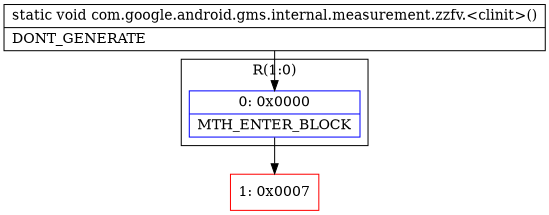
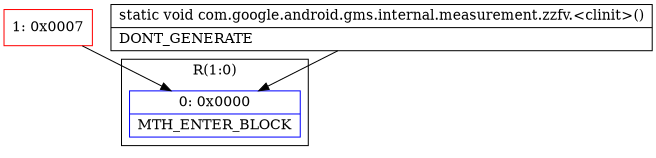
  digraph {
    node [shape=record]
    n1 [color=blue label="{0\:\ 0x0000|MTH_ENTER_BLOCK\l}"]
    n2 [color=red label="{1\:\ 0x0007}"]
    n3 [label="{static void com.google.android.gms.internal.measurement.zzfv.\<clinit\>()  | DONT_GENERATE\l}"]
    subgraph cluster_1 {
      label="R(1:0)"
      n1
    }
-   n1 -> n2
+   n2 -> n1
    n3 -> n1
  }
